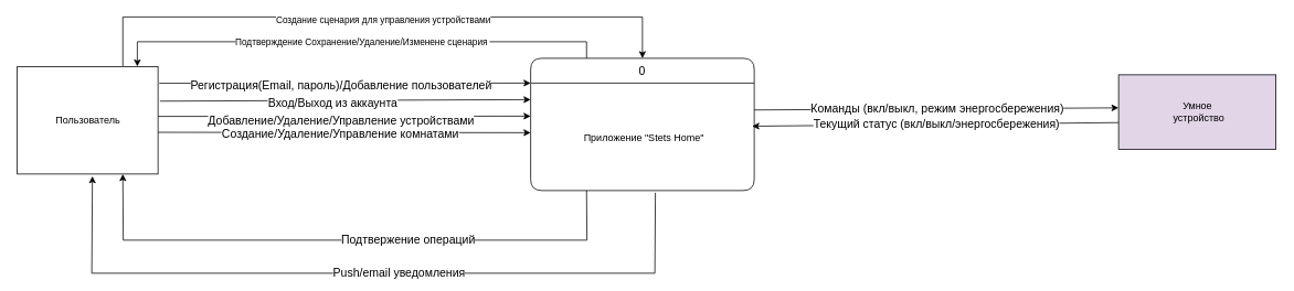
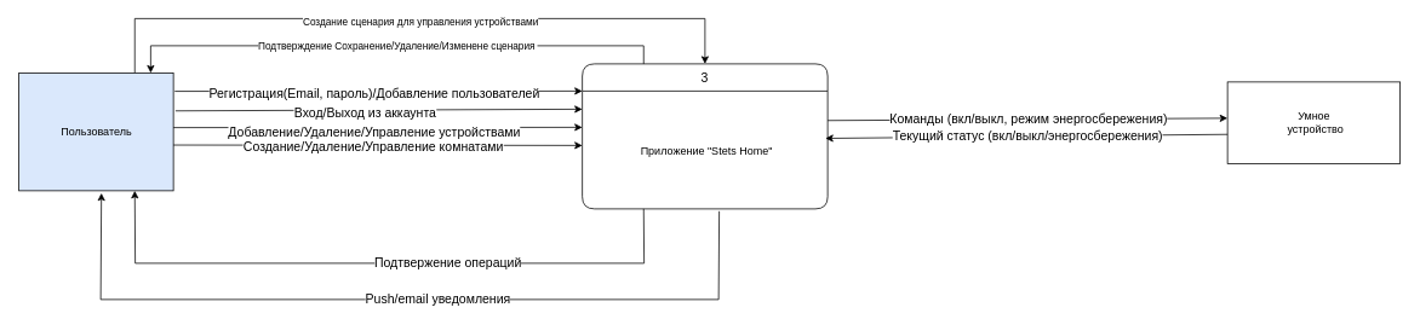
  <mxCell id="0" />
  <mxCell id="1" parent="0" />
- <mxCell id="2" value="0" style="swimlane;childLayout=stackLayout;horizontal=1;startSize=30;horizontalStack=0;rounded=1;fontSize=14;fontStyle=0;strokeWidth=1;resizeParent=0;resizeLast=1;shadow=0;dashed=0;align=center;fillColor=#FFFFFF;" vertex="1" parent="1"><mxGeometry x="640" y="70" width="270" height="160" as="geometry" /></mxCell>
+ <mxCell id="2" value="3" style="swimlane;childLayout=stackLayout;horizontal=1;startSize=30;horizontalStack=0;rounded=1;fontSize=14;fontStyle=0;strokeWidth=1;resizeParent=0;resizeLast=1;shadow=0;dashed=0;align=center;fillColor=#FFFFFF;" vertex="1" parent="1"><mxGeometry x="640" y="70" width="270" height="160" as="geometry" /></mxCell>
  <mxCell id="3" value="Приложение &quot;Stets Home&quot;" style="align=center;strokeColor=none;fillColor=none;spacingLeft=4;fontSize=12;verticalAlign=middle;resizable=0;rotatable=0;part=1;" vertex="1" parent="2"><mxGeometry y="30" width="270" height="130" as="geometry" /></mxCell>
  <mxCell id="4" style="edgeStyle=orthogonalEdgeStyle;rounded=0;orthogonalLoop=1;jettySize=auto;html=1;exitX=0.75;exitY=0;exitDx=0;exitDy=0;entryX=0.5;entryY=0;entryDx=0;entryDy=0;" edge="1" parent="1" source="6" target="2"><mxGeometry relative="1" as="geometry"><Array as="points"><mxPoint x="148" y="20" /><mxPoint x="775" y="20" /></Array></mxGeometry></mxCell>
  <mxCell id="5" value="Создание сценария для управления устройствами" style="edgeLabel;html=1;align=center;verticalAlign=middle;resizable=0;points=[];" connectable="0" vertex="1" parent="4"><mxGeometry x="0.013" y="-3" relative="1" as="geometry"><mxPoint as="offset" /></mxGeometry></mxCell>
- <mxCell id="6" value="Пользователь" style="html=1;dashed=0;whitespace=wrap;" vertex="1" parent="1"><mxGeometry x="20" y="80" width="170" height="130" as="geometry" /></mxCell>
- <mxCell id="7" value="Умное&lt;br&gt;&amp;nbsp;устройство" style="html=1;dashed=0;whitespace=wrap;fillColor=#e1d5e7;" vertex="1" parent="1"><mxGeometry x="1350" y="90" width="190" height="90" as="geometry" /></mxCell>
+ <mxCell id="6" value="Пользователь" style="html=1;dashed=0;whitespace=wrap;fillColor=#dae8fc;" vertex="1" parent="1"><mxGeometry x="20" y="80" width="170" height="130" as="geometry" /></mxCell>
+ <mxCell id="7" value="Умное&lt;br&gt;&amp;nbsp;устройство" style="html=1;dashed=0;whitespace=wrap;" vertex="1" parent="1"><mxGeometry x="1350" y="90" width="190" height="90" as="geometry" /></mxCell>
  <mxCell id="8" value="" style="endArrow=classic;html=1;rounded=0;entryX=0;entryY=0;entryDx=0;entryDy=0;exitX=1.009;exitY=0.156;exitDx=0;exitDy=0;exitPerimeter=0;" edge="1" parent="1" source="6" target="3"><mxGeometry width="50" height="50" relative="1" as="geometry"><mxPoint x="540" y="188" as="sourcePoint" /><mxPoint x="300" y="140" as="targetPoint" /></mxGeometry></mxCell>
  <mxCell id="9" value="&lt;font style=&quot;font-size: 14px;&quot;&gt;Регистрация(Email, пароль)/Добавление пользователей&lt;/font&gt;" style="edgeLabel;html=1;align=center;verticalAlign=middle;resizable=0;points=[];" connectable="0" vertex="1" parent="8"><mxGeometry x="-0.21" y="-2" relative="1" as="geometry"><mxPoint x="42" as="offset" /></mxGeometry></mxCell>
  <mxCell id="10" value="" style="endArrow=classic;html=1;rounded=0;entryX=0;entryY=0;entryDx=0;entryDy=0;exitX=1.014;exitY=0.322;exitDx=0;exitDy=0;exitPerimeter=0;" edge="1" parent="1" source="6"><mxGeometry width="50" height="50" relative="1" as="geometry"><mxPoint x="250" y="130" as="sourcePoint" /><mxPoint x="640" y="120" as="targetPoint" /></mxGeometry></mxCell>
  <mxCell id="11" value="&lt;font style=&quot;font-size: 14px;&quot;&gt;Вход/Выход из аккаунта&lt;/font&gt;" style="edgeLabel;html=1;align=center;verticalAlign=middle;resizable=0;points=[];" connectable="0" vertex="1" parent="10"><mxGeometry x="-0.21" y="-2" relative="1" as="geometry"><mxPoint x="31" as="offset" /></mxGeometry></mxCell>
  <mxCell id="12" value="" style="endArrow=classic;html=1;rounded=0;entryX=0;entryY=0;entryDx=0;entryDy=0;exitX=1;exitY=0.464;exitDx=0;exitDy=0;exitPerimeter=0;" edge="1" parent="1" source="6"><mxGeometry width="50" height="50" relative="1" as="geometry"><mxPoint x="250" y="150" as="sourcePoint" /><mxPoint x="640" y="140" as="targetPoint" /></mxGeometry></mxCell>
  <mxCell id="13" value="&lt;font style=&quot;font-size: 14px;&quot;&gt;Добавление/Удаление/Управление устройствами&lt;/font&gt;" style="edgeLabel;html=1;align=center;verticalAlign=middle;resizable=0;points=[];" connectable="0" vertex="1" parent="12"><mxGeometry x="-0.21" y="-2" relative="1" as="geometry"><mxPoint x="42" y="3" as="offset" /></mxGeometry></mxCell>
  <mxCell id="14" value="" style="endArrow=classic;html=1;rounded=0;entryX=0;entryY=0;entryDx=0;entryDy=0;exitX=1;exitY=0.612;exitDx=0;exitDy=0;exitPerimeter=0;" edge="1" parent="1" source="6"><mxGeometry width="50" height="50" relative="1" as="geometry"><mxPoint x="250" y="160" as="sourcePoint" /><mxPoint x="640" y="160" as="targetPoint" /></mxGeometry></mxCell>
  <mxCell id="15" value="&lt;font style=&quot;font-size: 14px;&quot;&gt;Создание/Удаление/Управление комнатами&lt;/font&gt;" style="edgeLabel;html=1;align=center;verticalAlign=middle;resizable=0;points=[];" connectable="0" vertex="1" parent="14"><mxGeometry x="-0.21" y="-2" relative="1" as="geometry"><mxPoint x="42" as="offset" /></mxGeometry></mxCell>
  <mxCell id="16" value="" style="endArrow=classic;html=1;rounded=0;exitX=0.25;exitY=1;exitDx=0;exitDy=0;entryX=0.75;entryY=1;entryDx=0;entryDy=0;" edge="1" parent="1" source="3" target="6"><mxGeometry width="50" height="50" relative="1" as="geometry"><mxPoint x="702.5" y="320" as="sourcePoint" /><mxPoint x="100" y="300" as="targetPoint" /><Array as="points"><mxPoint x="708" y="290" /><mxPoint x="148" y="290" /></Array></mxGeometry></mxCell>
  <mxCell id="17" value="&lt;font style=&quot;font-size: 14px;&quot;&gt;Подтвержение операций&lt;/font&gt;" style="edgeLabel;html=1;align=center;verticalAlign=middle;resizable=0;points=[];" connectable="0" vertex="1" parent="16"><mxGeometry x="-0.21" y="-2" relative="1" as="geometry"><mxPoint as="offset" /></mxGeometry></mxCell>
  <mxCell id="18" value="" style="endArrow=classic;html=1;rounded=0;exitX=0.558;exitY=1.02;exitDx=0;exitDy=0;exitPerimeter=0;entryX=0.534;entryY=1.02;entryDx=0;entryDy=0;entryPerimeter=0;" edge="1" parent="1" source="3" target="6"><mxGeometry width="50" height="50" relative="1" as="geometry"><mxPoint x="680" y="330" as="sourcePoint" /><mxPoint x="120" y="310" as="targetPoint" /><Array as="points"><mxPoint x="790" y="330" /><mxPoint x="110" y="330" /></Array></mxGeometry></mxCell>
  <mxCell id="19" value="&lt;span style=&quot;font-size: 14px;&quot;&gt;Push/email уведомления&lt;/span&gt;" style="edgeLabel;html=1;align=center;verticalAlign=middle;resizable=0;points=[];" connectable="0" vertex="1" parent="18"><mxGeometry x="-0.21" y="-2" relative="1" as="geometry"><mxPoint x="-54" as="offset" /></mxGeometry></mxCell>
  <mxCell id="20" value="" style="endArrow=classic;html=1;rounded=0;exitX=1;exitY=0.25;exitDx=0;exitDy=0;entryX=0;entryY=0.444;entryDx=0;entryDy=0;entryPerimeter=0;" edge="1" parent="1" source="3" target="7"><mxGeometry width="50" height="50" relative="1" as="geometry"><mxPoint x="980" y="100" as="sourcePoint" /><mxPoint x="1340" y="130" as="targetPoint" /></mxGeometry></mxCell>
  <mxCell id="21" value="&lt;font style=&quot;font-size: 14px;&quot;&gt;Команды (вкл/выкл, режим энергосбережения)&lt;/font&gt;" style="edgeLabel;html=1;align=center;verticalAlign=middle;resizable=0;points=[];" connectable="0" vertex="1" parent="20"><mxGeometry x="-0.21" y="-2" relative="1" as="geometry"><mxPoint x="46" y="-3" as="offset" /></mxGeometry></mxCell>
  <mxCell id="22" value="" style="endArrow=classic;html=1;rounded=0;exitX=0;exitY=0.75;exitDx=0;exitDy=0;entryX=0.991;entryY=0.399;entryDx=0;entryDy=0;entryPerimeter=0;" edge="1" parent="1"><mxGeometry width="50" height="50" relative="1" as="geometry"><mxPoint x="1350" y="147.81" as="sourcePoint" /><mxPoint x="907.57" y="152.18" as="targetPoint" /></mxGeometry></mxCell>
  <mxCell id="23" value="&lt;font style=&quot;font-size: 14px;&quot;&gt;Текущий статус (вкл/выкл/энергосбережения)&lt;/font&gt;" style="edgeLabel;html=1;align=center;verticalAlign=middle;resizable=0;points=[];" connectable="0" vertex="1" parent="22"><mxGeometry x="-0.21" y="-2" relative="1" as="geometry"><mxPoint x="-45" y="2" as="offset" /></mxGeometry></mxCell>
  <mxCell id="24" style="edgeStyle=orthogonalEdgeStyle;rounded=0;orthogonalLoop=1;jettySize=auto;html=1;exitX=0.25;exitY=0;exitDx=0;exitDy=0;entryX=0.853;entryY=0;entryDx=0;entryDy=0;entryPerimeter=0;" edge="1" parent="1" source="2" target="6"><mxGeometry relative="1" as="geometry" /></mxCell>
  <mxCell id="25" value="Подтверждение Сохранение/Удаление/Изменене сценария&amp;nbsp;" style="edgeLabel;html=1;align=center;verticalAlign=middle;resizable=0;points=[];" connectable="0" vertex="1" parent="24"><mxGeometry x="-0.016" y="-1" relative="1" as="geometry"><mxPoint x="1" as="offset" /></mxGeometry></mxCell>
